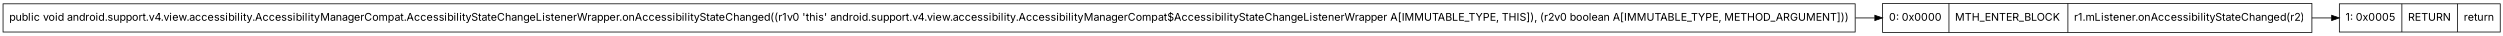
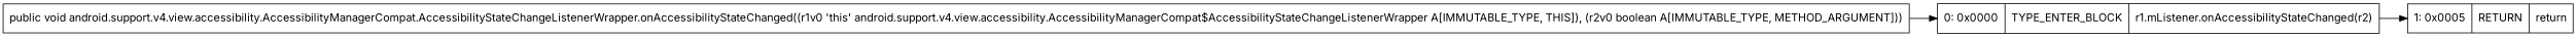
  digraph {
    rankdir=LR
    fontname=Inter
    node [shape=record fontname=Inter]
    edge [fontname=Inter]
-   n1 [label="{0\:\ 0x0000|MTH_ENTER_BLOCK\l|r1.mListener.onAccessibilityStateChanged(r2)\l}"]
+   n1 [label="{0\:\ 0x0000|TYPE_ENTER_BLOCK\l|r1.mListener.onAccessibilityStateChanged(r2)\l}"]
    n2 [label="{1\:\ 0x0005|RETURN\l|return\l}"]
    n3 [label="{public void android.support.v4.view.accessibility.AccessibilityManagerCompat.AccessibilityStateChangeListenerWrapper.onAccessibilityStateChanged((r1v0 'this' android.support.v4.view.accessibility.AccessibilityManagerCompat$AccessibilityStateChangeListenerWrapper A[IMMUTABLE_TYPE, THIS]), (r2v0 boolean A[IMMUTABLE_TYPE, METHOD_ARGUMENT])) }"]
    n1 -> n2
    n3 -> n1
  }
